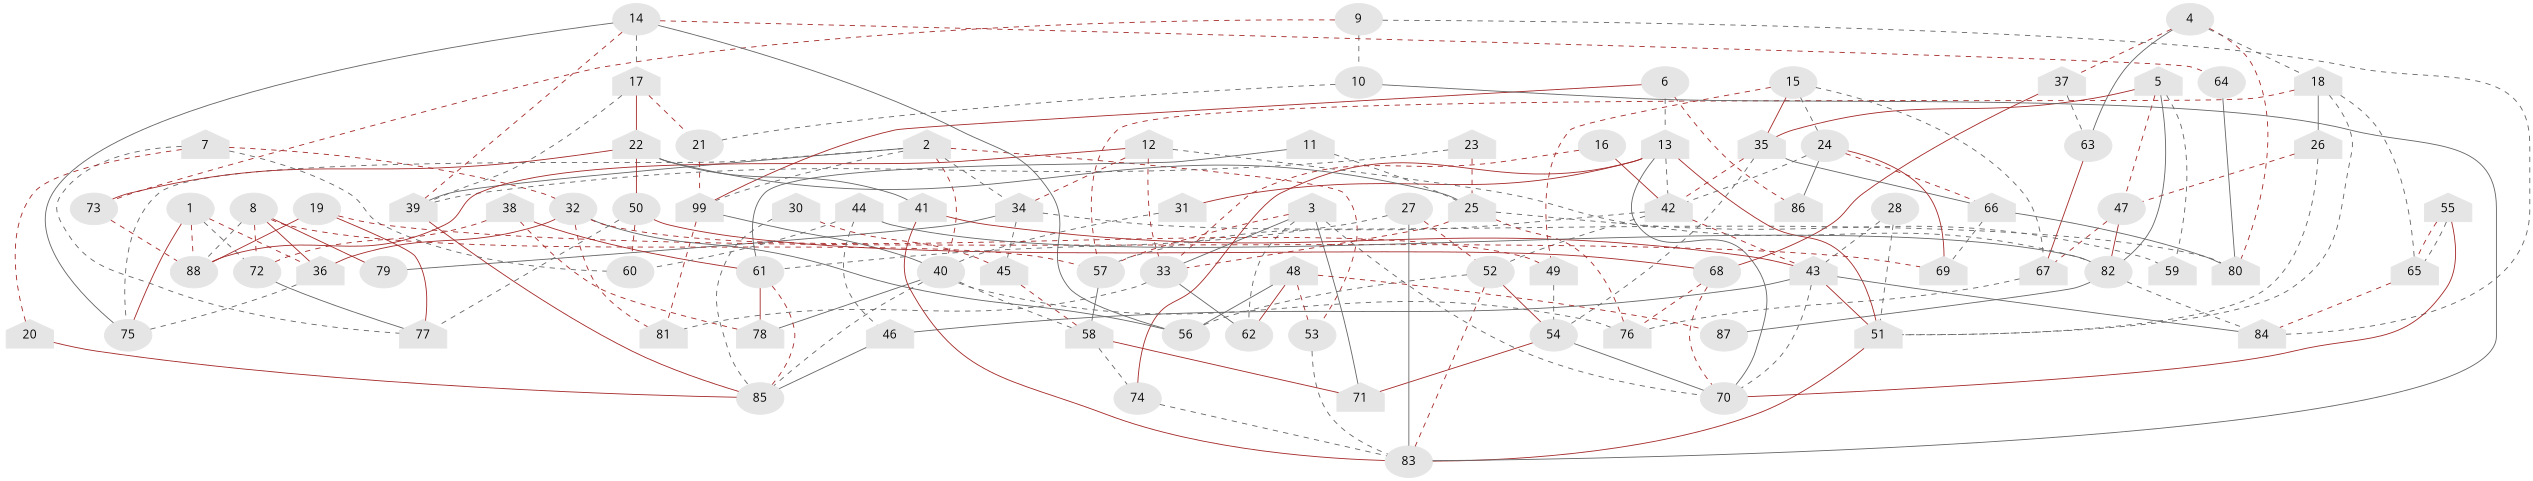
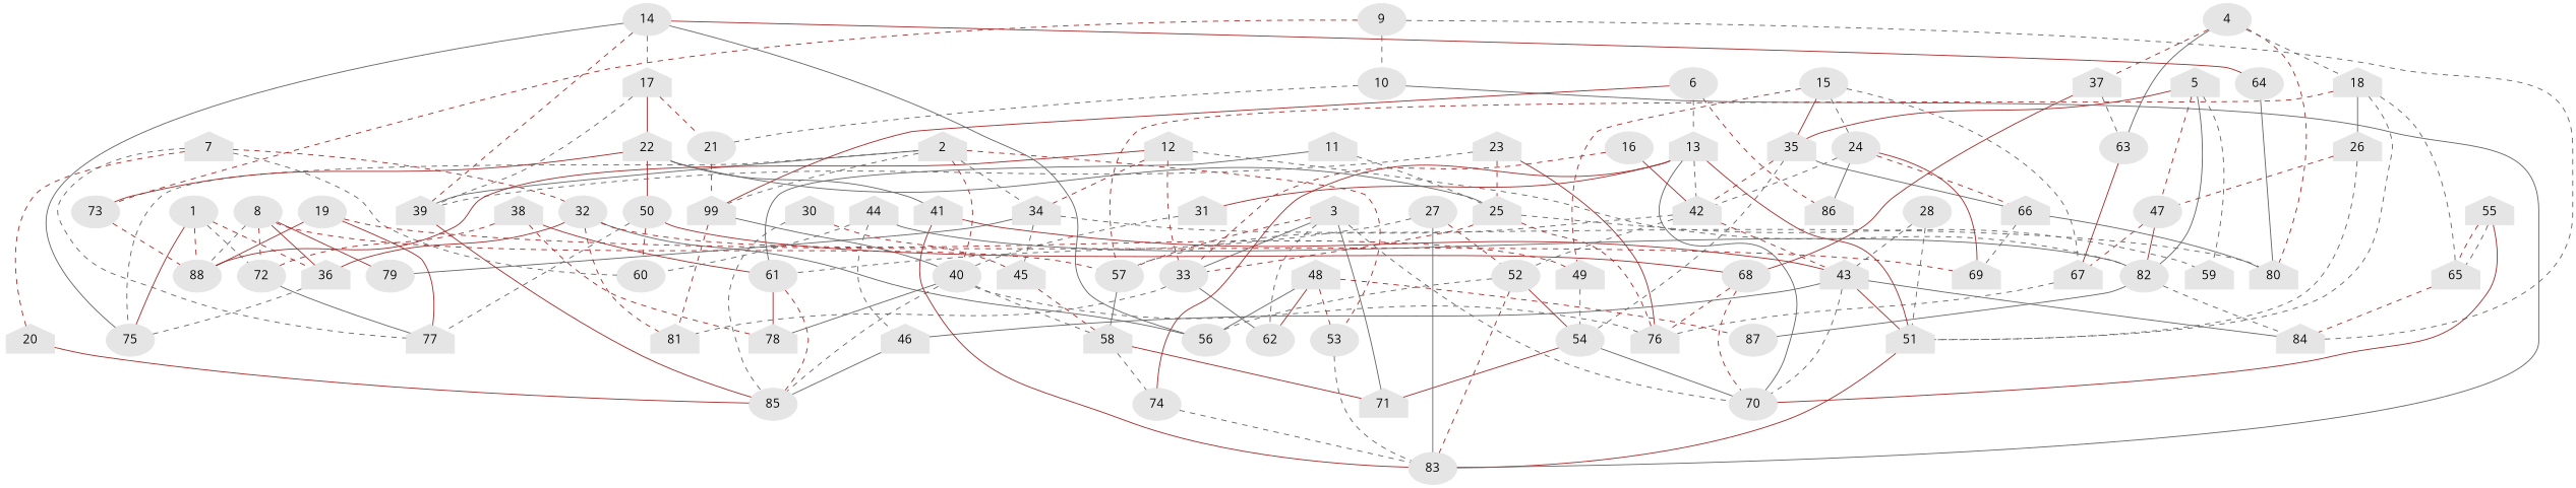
  graph {
    fontname="Open Sans"
    node [color=gray90 fontname="Open Sans" shape=house style=filled]
    edge [color=gray40 fontname="Open Sans" style=dashed]
    1 [shape=ellipse]
    36
    72 [shape=ellipse]
    75 [shape=ellipse]
    88 [shape=ellipse]
    77
    2
    n8 [label=99]
    34
    39
    40 [shape=ellipse]
    53 [shape=ellipse]
    81
    80
    79 [shape=ellipse]
    45
    85 [shape=ellipse]
    76
    78
    58
    83 [shape=ellipse]
    33 [shape=ellipse]
    3
    57 [shape=ellipse]
    62 [shape=ellipse]
    70 [shape=ellipse]
    71
    4 [shape=ellipse]
    18
    37
    63 [shape=ellipse]
    51
    26
    65
    68 [shape=ellipse]
    67
    5
    35
    47 [shape=ellipse]
    59
    82 [shape=ellipse]
    42
    54 [shape=ellipse]
    66
    84
    87 [shape=ellipse]
    6 [shape=ellipse]
    13
    86
    31
    74 [shape=ellipse]
    7
    20
    32 [shape=ellipse]
    60 [shape=ellipse]
    56 [shape=ellipse]
    49
    8 [shape=ellipse]
    9 [shape=ellipse]
    10 [shape=ellipse]
    73 [shape=ellipse]
    21 [shape=ellipse]
    23
    25
    11
    61 [shape=ellipse]
    12
    52 [shape=ellipse]
    43
    14 [shape=ellipse]
    17
    64 [shape=ellipse]
    22
    15 [shape=ellipse]
    24 [shape=ellipse]
    69
    16 [shape=ellipse]
    41
    50 [shape=ellipse]
    19 [shape=ellipse]
    27 [shape=ellipse]
    28 [shape=ellipse]
    46
    30
    38
    44
    48
    55
    1 -- 36 [color=brown]
    1 -- 72
    1 -- 75 [color=brown style=solid]
    1 -- 88 [color=brown]
    36 -- 75
    72 -- 77 [style=solid]
    2 -- 75
    2 -- n8
    2 -- 34
    2 -- 39 [style=solid]
    2 -- 40 [color=brown]
    2 -- 53 [color=brown]
    n8 -- 40 [style=solid]
    n8 -- 81 [color=brown]
    34 -- 80
    34 -- 79 [style=solid]
    34 -- 45
    39 -- 85 [color=brown style=solid]
    40 -- 85
    40 -- 76
    40 -- 78 [style=solid]
    40 -- 58
    53 -- 83
    45 -- 58 [color=brown]
    58 -- 71 [color=brown style=solid]
    58 -- 74
    33 -- 81
    33 -- 62 [style=solid]
    3 -- 33 [style=solid]
    3 -- 57 [color=brown]
    3 -- 62
    3 -- 70
    3 -- 71 [style=solid]
    57 -- 58 [style=solid]
    4 -- 80 [color=brown]
    4 -- 18
    4 -- 37 [color=brown]
    4 -- 63 [style=solid]
    18 -- 57 [color=brown]
    18 -- 51
    18 -- 26 [style=solid]
    18 -- 65
    37 -- 63
    37 -- 68 [color=brown style=solid]
    63 -- 67 [color=brown style=solid]
    51 -- 83 [color=brown style=solid]
    26 -- 51
    26 -- 47 [color=brown]
    65 -- 84 [color=brown]
    68 -- 76 [color=brown]
    68 -- 70 [color=brown]
    67 -- 76
    5 -- 35 [color=brown style=solid]
    5 -- 47 [color=brown]
    5 -- 59
    5 -- 82 [style=solid]
    35 -- 42 [color=brown]
    35 -- 54
    35 -- 66 [style=solid]
    47 -- 67 [color=brown]
    47 -- 82 [color=brown style=solid]
    82 -- 84
    82 -- 87 [style=solid]
    42 -- 57
    42 -- 52
    42 -- 43 [color=brown]
    54 -- 70 [style=solid]
    54 -- 71 [color=brown style=solid]
    66 -- 80 [style=solid]
    66 -- 69
    6 -- n8 [color=brown style=solid]
    6 -- 13
    6 -- 86 [color=brown]
    13 -- 70 [style=solid]
    13 -- 51 [color=brown style=solid]
    13 -- 42
    13 -- 31 [color=brown style=solid]
    13 -- 74 [color=brown style=solid]
    31 -- 40
    74 -- 83
    7 -- 77
    7 -- 20 [color=brown]
    7 -- 32 [color=brown]
    7 -- 60
    20 -- 85 [color=brown style=solid]
    32 -- 36 [color=brown style=solid]
    32 -- 81 [color=brown]
    32 -- 56 [style=solid]
    32 -- 49 [color=brown]
    49 -- 54
    8 -- 36 [color=brown style=solid]
    8 -- 72 [color=brown]
    8 -- 88
    8 -- 79 [color=brown style=solid]
    8 -- 57 [color=brown]
    9 -- 84
    9 -- 10
    9 -- 73 [color=brown]
    10 -- 83 [style=solid]
    10 -- 21
    73 -- 88 [color=brown]
    21 -- n8 [color=brown]
    23 -- 39
+   23 -- 76 [color=brown style=solid]
    23 -- 25 [color=brown]
    25 -- 76 [color=brown]
    25 -- 33 [color=brown]
    25 -- 59
    11 -- 25
    11 -- 61 [style=solid]
    61 -- 85 [color=brown]
    61 -- 78 [color=brown style=solid]
    12 -- 88 [color=brown style=solid]
    12 -- 34 [color=brown]
    12 -- 33 [color=brown]
    12 -- 82
    52 -- 83 [color=brown]
    52 -- 54 [color=brown style=solid]
    52 -- 56
    43 -- 70
    43 -- 51 [color=brown style=solid]
    43 -- 84 [style=solid]
    43 -- 46 [style=solid]
    14 -- 75 [style=solid]
    14 -- 39 [color=brown]
    14 -- 56 [style=solid]
    14 -- 17
-   14 -- 64 [color=brown]
+   14 -- 64 [color=brown style=solid]
    17 -- 39
    17 -- 21 [color=brown]
    17 -- 22 [color=brown style=solid]
    64 -- 80 [style=solid]
    22 -- 73 [color=brown style=solid]
    22 -- 25 [style=solid]
    22 -- 41 [style=solid]
    22 -- 50 [color=brown style=solid]
    15 -- 67
    15 -- 35 [color=brown style=solid]
    15 -- 49 [color=brown]
    15 -- 24
    24 -- 42
    24 -- 66 [color=brown]
    24 -- 86 [style=solid]
    24 -- 69 [color=brown style=solid]
    16 -- 33 [color=brown]
    16 -- 42 [color=brown style=solid]
    41 -- 83 [color=brown style=solid]
    41 -- 43 [color=brown style=solid]
    50 -- 77
    50 -- 68 [color=brown style=solid]
    50 -- 60 [color=brown]
    19 -- 88 [color=brown style=solid]
    19 -- 77 [color=brown style=solid]
    19 -- 69 [color=brown]
    27 -- 83 [style=solid]
    27 -- 61
    27 -- 52 [color=brown]
    28 -- 51
    28 -- 43
    46 -- 85 [style=solid]
    30 -- 45 [color=brown]
    30 -- 85
    38 -- 72 [color=brown]
    38 -- 78 [color=brown]
    38 -- 61 [color=brown style=solid]
    44 -- 82 [style=solid]
    44 -- 60
    44 -- 46
    48 -- 53 [color=brown]
    48 -- 62 [color=brown style=solid]
    48 -- 87 [color=brown]
    48 -- 56 [style=solid]
    55 -- 70 [color=brown style=solid]
    55 -- 65 [color=brown]
    55 -- 65
  }
